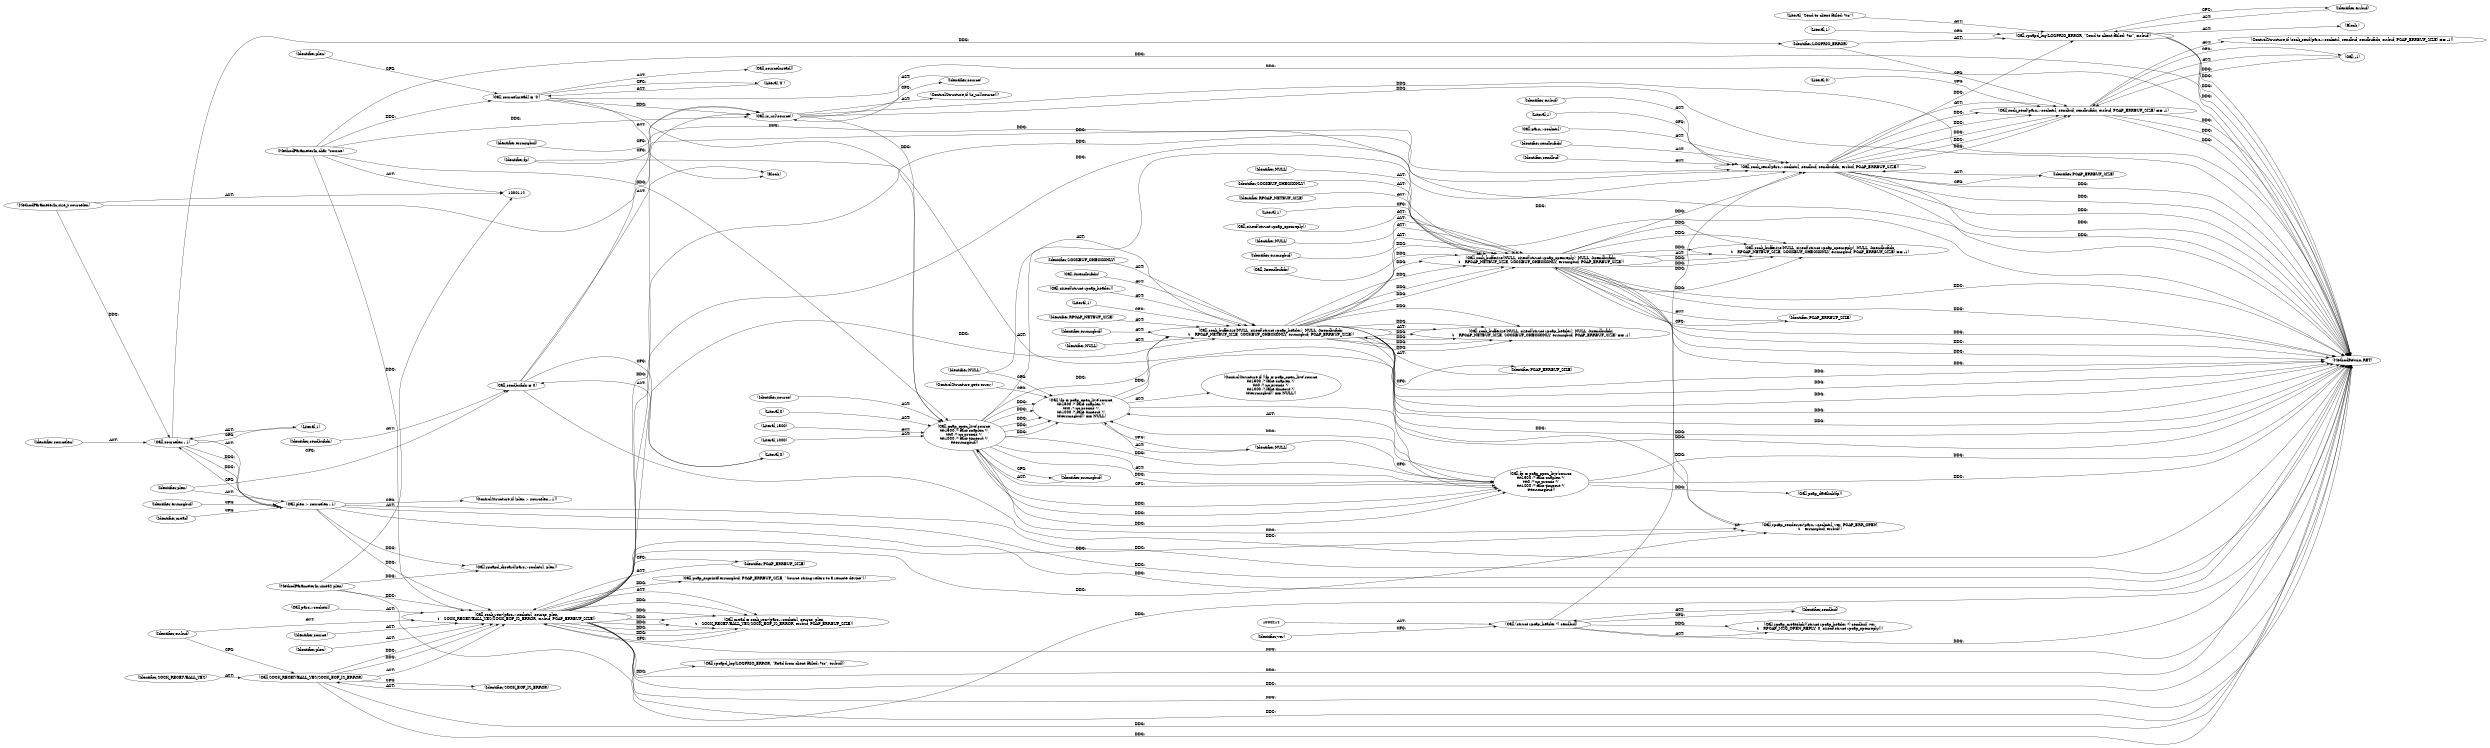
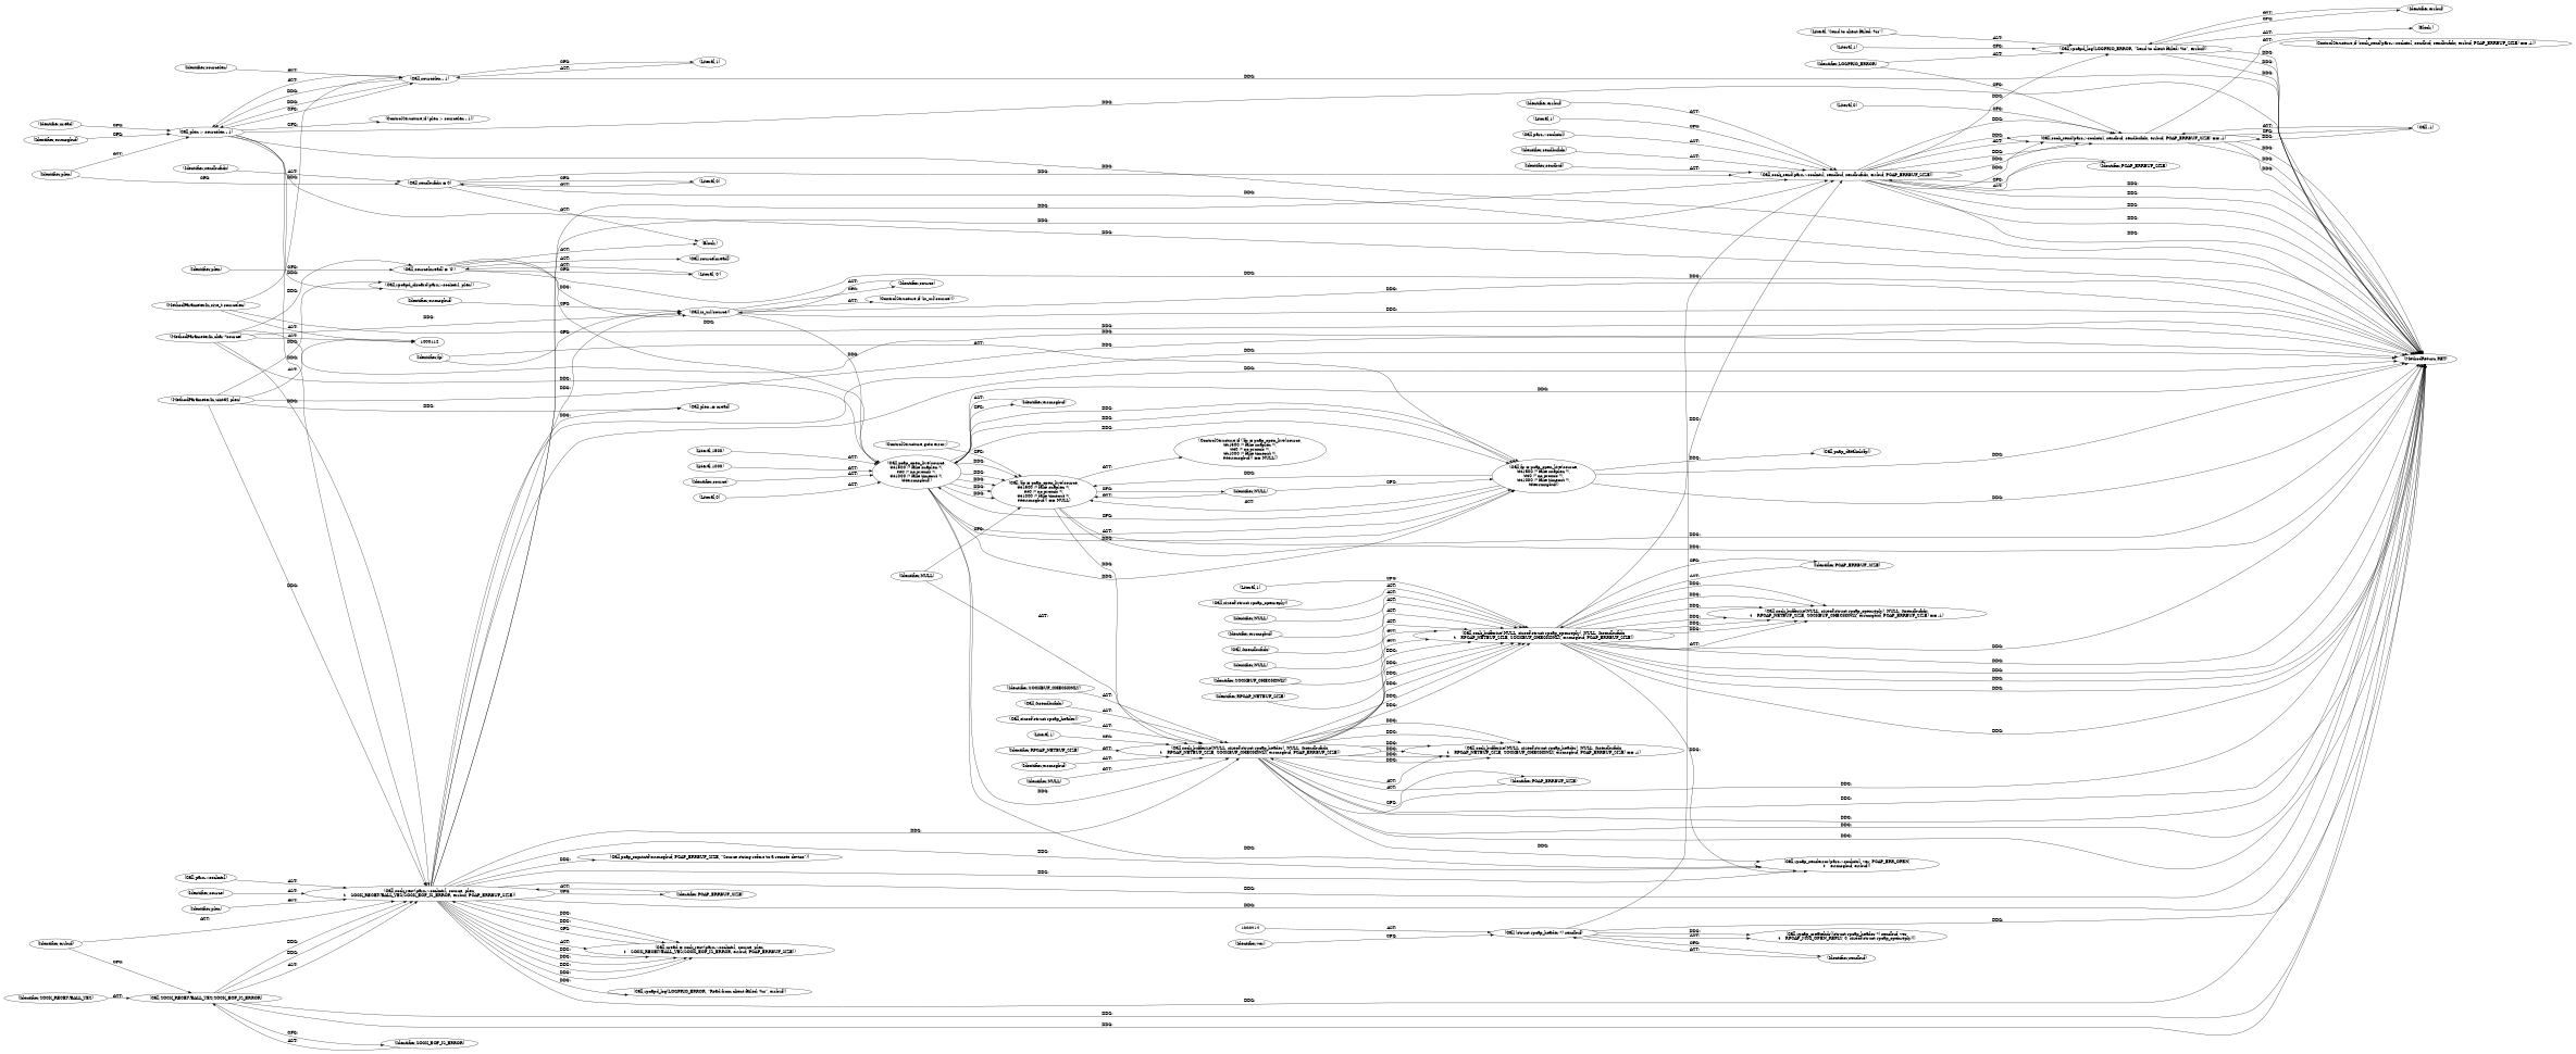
  digraph {
    rankdir=LR
    n1 [label="(Call,sock_send(pars->sockctrl, sendbuf, sendbufidx, errbuf, PCAP_ERRBUF_SIZE))"]
    n2 [label="(Call,sock_send(pars->sockctrl, sendbuf, sendbufidx, errbuf, PCAP_ERRBUF_SIZE) == -1)"]
    n3 [label="(Call,rpcapd_log(LOGPRIO_ERROR, \"Send to client failed: %s\", errbuf))"]
    n4 [label="(Identifier,PCAP_ERRBUF_SIZE)"]
    n5 [label="(MethodReturn,RET)"]
    n6 [label="(ControlStructure,if (sock_send(pars->sockctrl, sendbuf, sendbufidx, errbuf, PCAP_ERRBUF_SIZE) == -1))"]
    n7 [label="(Call,-1)"]
    n8 [label="(Block,)"]
    n9 [label="(Identifier,errbuf)"]
    n10 [label="(Call,sock_recv(pars->sockctrl, source, plen,\n\t    SOCK_RECEIVEALL_YES|SOCK_EOF_IS_ERROR, errbuf, PCAP_ERRBUF_SIZE))"]
    n11 [label="(Call,sock_bufferize(NULL, sizeof(struct rpcap_header), NULL, &sendbufidx,\n\t    RPCAP_NETBUF_SIZE, SOCKBUF_CHECKONLY, errmsgbuf, PCAP_ERRBUF_SIZE))"]
    n12 [label="(Call,is_url(source))"]
    n13 [label="(Call,rpcapd_log(LOGPRIO_ERROR, \"Read from client failed: %s\", errbuf))"]
    n14 [label="(Identifier,PCAP_ERRBUF_SIZE)"]
    n15 [label="(Call,pcap_snprintf(errmsgbuf, PCAP_ERRBUF_SIZE, \"Source string refers to a remote device\"))"]
+   n16 [label="(Call,plen -= nread)"]
    n17 [label="(Call,nread = sock_recv(pars->sockctrl, source, plen,\n\t    SOCK_RECEIVEALL_YES|SOCK_EOF_IS_ERROR, errbuf, PCAP_ERRBUF_SIZE))"]
    n18 [label="(Call,rpcap_senderror(pars->sockctrl, ver, PCAP_ERR_OPEN,\n\t    errmsgbuf, errbuf))"]
    n19 [label="(Call,sock_bufferize(NULL, sizeof(struct rpcap_openreply), NULL, &sendbufidx,\n\t    RPCAP_NETBUF_SIZE, SOCKBUF_CHECKONLY, errmsgbuf, PCAP_ERRBUF_SIZE))"]
    n20 [label="(Identifier,PCAP_ERRBUF_SIZE)"]
    n21 [label="(Call,sock_bufferize(NULL, sizeof(struct rpcap_header), NULL, &sendbufidx,\n\t    RPCAP_NETBUF_SIZE, SOCKBUF_CHECKONLY, errmsgbuf, PCAP_ERRBUF_SIZE) == -1)"]
    n22 [label="(Call,pcap_open_live(source,\n\t\t\t1500 /* fake snaplen */,\n\t\t\t0 /* no promis */,\n\t\t\t1000 /* fake timeout */,\n\t\t\terrmsgbuf))"]
    n23 [label="(Identifier,source)"]
    n24 [label="(ControlStructure,if (is_url(source)))"]
    n25 [label="(MethodParameterIn,char *source)"]
    n26 [label="(Call,source[nread] = '\0')"]
    1000112
    n28 [label="(Call,(fp = pcap_open_live(source,\n\t\t\t1500 /* fake snaplen */,\n\t\t\t0 /* no promis */,\n\t\t\t1000 /* fake timeout */,\n\t\t\terrmsgbuf)) == NULL)"]
    n29 [label="(Call,fp = pcap_open_live(source,\n\t\t\t1500 /* fake snaplen */,\n\t\t\t0 /* no promis */,\n\t\t\t1000 /* fake timeout */,\n\t\t\terrmsgbuf))"]
    n30 [label="(Identifier,errmsgbuf)"]
    n31 [label="(Block,)"]
    n32 [label="(Literal,'\0')"]
    n33 [label="(Call,source[nread])"]
    n34 [label="(Call,plen > sourcelen - 1)"]
    n35 [label="(Call,sourcelen - 1)"]
    n36 [label="(ControlStructure,if (plen > sourcelen - 1))"]
    n37 [label="(Call,rpcapd_discard(pars->sockctrl, plen))"]
    n38 [label="(Literal,1)"]
    n39 [label="(MethodParameterIn,uint32 plen)"]
    n40 [label="(MethodParameterIn,size_t sourcelen)"]
    n41 [label="(Call,SOCK_RECEIVEALL_YES|SOCK_EOF_IS_ERROR)"]
    n42 [label="(Identifier,SOCK_EOF_IS_ERROR)"]
    n43 [label="(Call,(struct rpcap_header *) sendbuf)"]
    n44 [label="(Identifier,sendbuf)"]
    n45 [label="(Call,rpcap_createhdr((struct rpcap_header *) sendbuf, ver,\n\t    RPCAP_MSG_OPEN_REPLY, 0, sizeof(struct rpcap_openreply)))"]
    n46 [label="(Call,sendbufidx = 0)"]
    n47 [label="(Literal,0)"]
    n48 [label="(Call,sock_bufferize(NULL, sizeof(struct rpcap_openreply), NULL, &sendbufidx,\n\t    RPCAP_NETBUF_SIZE, SOCKBUF_CHECKONLY, errmsgbuf, PCAP_ERRBUF_SIZE) == -1)"]
    n49 [label="(Identifier,PCAP_ERRBUF_SIZE)"]
    n50 [label="(ControlStructure,if ((fp = pcap_open_live(source,\n\t\t\t1500 /* fake snaplen */,\n\t\t\t0 /* no promis */,\n\t\t\t1000 /* fake timeout */,\n\t\t\terrmsgbuf)) == NULL))"]
    n51 [label="(Identifier,NULL)"]
    n52 [label="(Call,pcap_datalink(fp))"]
    n53 [label="(Identifier,NULL)"]
    n54 [label="(Identifier,sendbufidx)"]
    n55 [label="(Identifier,errbuf)"]
    n56 [label="(Identifier,SOCKBUF_CHECKONLY)"]
    n57 [label="(Identifier,plen)"]
    n58 [label="(Identifier,NULL)"]
    n59 [label="(Identifier,SOCKBUF_CHECKONLY)"]
    n60 [label="(Identifier,RPCAP_NETBUF_SIZE)"]
    n61 [label="(Call,pars->sockctrl)"]
    n62 [label="(Literal,1)"]
    n63 [label="(Call,&sendbufidx)"]
    n64 [label="(Call,sizeof(struct rpcap_openreply))"]
    n65 [label="(Identifier,fp)"]
    n66 [label="(Literal,1500)"]
    n67 [label="(Identifier,NULL)"]
    n68 [label="(Identifier,errmsgbuf)"]
    n69 [label="(Identifier,errmsgbuf)"]
    n70 [label="(Call,&sendbufidx)"]
    n71 [label="(Identifier,sourcelen)"]
    n72 [label="(Literal,1)"]
    n73 [label="(Call,pars->sockctrl)"]
    n74 [label="(Literal,\"Send to client failed: %s\")"]
    n75 [label="(Identifier,errmsgbuf)"]
    n76 [label="(Literal,1)"]
    n77 [label="(Call,sizeof(struct rpcap_header))"]
    n78 [label="(Literal,1)"]
    n79 [label="(Identifier,errbuf)"]
    n80 [label="(Identifier,source)"]
    n81 [label="(ControlStructure,goto error;)"]
    n82 [label="(Identifier,RPCAP_NETBUF_SIZE)"]
    n83 [label="(Literal,1000)"]
    n84 [label="(Identifier,sendbufidx)"]
    n85 [label="(Identifier,errmsgbuf)"]
    n86 [label="(Identifier,ver)"]
    n87 [label="(Identifier,LOGPRIO_ERROR)"]
    n88 [label="(Identifier,sendbuf)"]
    n89 [label="(Identifier,NULL)"]
    n90 [label="(Identifier,plen)"]
    n91 [label="(Identifier,plen)"]
    n92 [label="(Identifier,source)"]
    n93 [label="(Identifier,nread)"]
    n94 [label="(Literal,0)"]
    n95 [label="(Identifier,SOCK_RECEIVEALL_YES)"]
    n96 [label="(Literal,0)"]
    1000214
    n1 -> n2 [label="AST: "]
    n1 -> n2 [label="DDG: "]
    n1 -> n2 [label="DDG: "]
    n1 -> n2 [label="DDG: "]
    n1 -> n2 [label="DDG: "]
    n1 -> n2 [label="DDG: "]
    n1 -> n3 [label="DDG: "]
    n1 -> n4 [label="CFG: "]
    n1 -> n5 [label="DDG: "]
    n1 -> n5 [label="DDG: "]
    n1 -> n5 [label="DDG: "]
    n1 -> n5 [label="DDG: "]
    n1 -> n5 [label="DDG: "]
    n2 -> n5 [label="DDG: "]
    n2 -> n5 [label="DDG: "]
    n2 -> n5 [label="DDG: "]
    n2 -> n6 [label="AST: "]
    n2 -> n7 [label="CFG: "]
    n3 -> n5 [label="DDG: "]
    n3 -> n5 [label="DDG: "]
    n3 -> n5 [label="DDG: "]
    n3 -> n8 [label="AST: "]
    n3 -> n9 [label="CFG: "]
    n4 -> n1 [label="AST: "]
    n7 -> n2 [label="AST: "]
    n7 -> n2 [label="DDG: "]
    n9 -> n3 [label="AST: "]
    n10 -> n1 [label="DDG: "]
    n10 -> n1 [label="DDG: "]
    n10 -> n5 [label="DDG: "]
    n10 -> n5 [label="DDG: "]
    n10 -> n5 [label="DDG: "]
    n10 -> n5 [label="DDG: "]
    n10 -> n5 [label="DDG: "]
    n10 -> n11 [label="DDG: "]
    n10 -> n12 [label="DDG: "]
    n10 -> n13 [label="DDG: "]
    n10 -> n14 [label="CFG: "]
    n10 -> n15 [label="DDG: "]
+   n10 -> n16 [label="DDG: "]
    n10 -> n17 [label="AST: "]
    n10 -> n17 [label="DDG: "]
    n10 -> n17 [label="DDG: "]
    n10 -> n17 [label="DDG: "]
    n10 -> n17 [label="DDG: "]
    n10 -> n17 [label="DDG: "]
    n10 -> n17 [label="DDG: "]
    n10 -> n18 [label="DDG: "]
    n10 -> n18 [label="DDG: "]
    n11 -> n5 [label="DDG: "]
    n11 -> n5 [label="DDG: "]
    n11 -> n5 [label="DDG: "]
    n11 -> n5 [label="DDG: "]
    n11 -> n5 [label="DDG: "]
    n11 -> n18 [label="DDG: "]
    n11 -> n19 [label="DDG: "]
    n11 -> n19 [label="DDG: "]
    n11 -> n19 [label="DDG: "]
    n11 -> n19 [label="DDG: "]
    n11 -> n19 [label="DDG: "]
    n11 -> n19 [label="DDG: "]
    n11 -> n20 [label="CFG: "]
    n11 -> n21 [label="AST: "]
    n11 -> n21 [label="DDG: "]
    n11 -> n21 [label="DDG: "]
    n11 -> n21 [label="DDG: "]
    n11 -> n21 [label="DDG: "]
    n11 -> n21 [label="DDG: "]
    n11 -> n21 [label="DDG: "]
    n12 -> n5 [label="DDG: "]
    n12 -> n5 [label="DDG: "]
    n12 -> n22 [label="DDG: "]
    n12 -> n23 [label="CFG: "]
    n12 -> n24 [label="AST: "]
    n14 -> n10 [label="AST: "]
    n17 -> n10 [label="CFG: "]
    n19 -> n1 [label="DDG: "]
    n19 -> n5 [label="DDG: "]
    n19 -> n5 [label="DDG: "]
    n19 -> n5 [label="DDG: "]
    n19 -> n5 [label="DDG: "]
    n19 -> n5 [label="DDG: "]
    n19 -> n5 [label="DDG: "]
    n19 -> n18 [label="DDG: "]
    n19 -> n48 [label="AST: "]
    n19 -> n48 [label="DDG: "]
    n19 -> n48 [label="DDG: "]
    n19 -> n48 [label="DDG: "]
    n19 -> n48 [label="DDG: "]
    n19 -> n48 [label="DDG: "]
    n19 -> n48 [label="DDG: "]
    n19 -> n49 [label="CFG: "]
    n20 -> n11 [label="AST: "]
    n22 -> n5 [label="DDG: "]
    n22 -> n11 [label="DDG: "]
    n22 -> n18 [label="DDG: "]
    n22 -> n28 [label="DDG: "]
    n22 -> n28 [label="DDG: "]
    n22 -> n28 [label="DDG: "]
    n22 -> n28 [label="DDG: "]
    n22 -> n28 [label="DDG: "]
    n22 -> n29 [label="AST: "]
    n22 -> n29 [label="DDG: "]
    n22 -> n29 [label="DDG: "]
    n22 -> n29 [label="DDG: "]
    n22 -> n29 [label="DDG: "]
    n22 -> n29 [label="DDG: "]
    n22 -> n30 [label="CFG: "]
    n23 -> n12 [label="AST: "]
    n25 -> n5 [label="DDG: "]
    n25 -> n10 [label="DDG: "]
    n25 -> n12 [label="DDG: "]
    n25 -> n22 [label="DDG: "]
    n25 -> n26 [label="DDG: "]
    n25 -> 1000112 [label="AST: "]
    n26 -> n5 [label="DDG: "]
    n26 -> n12 [label="DDG: "]
    n26 -> n22 [label="DDG: "]
    n26 -> n31 [label="AST: "]
    n26 -> n32 [label="CFG: "]
    n26 -> n33 [label="AST: "]
    n28 -> n5 [label="DDG: "]
    n28 -> n5 [label="DDG: "]
    n28 -> n11 [label="DDG: "]
    n28 -> n50 [label="AST: "]
    n28 -> n51 [label="CFG: "]
    n29 -> n5 [label="DDG: "]
    n29 -> n5 [label="DDG: "]
    n29 -> n22 [label="CFG: "]
    n29 -> n28 [label="AST: "]
    n29 -> n28 [label="DDG: "]
    n29 -> n52 [label="DDG: "]
    n30 -> n22 [label="AST: "]
    n32 -> n26 [label="AST: "]
    n34 -> n5 [label="DDG: "]
    n34 -> n5 [label="DDG: "]
    n34 -> n5 [label="DDG: "]
    n34 -> n10 [label="DDG: "]
    n34 -> n35 [label="CFG: "]
    n34 -> n36 [label="CFG: "]
    n34 -> n37 [label="DDG: "]
-   n35 -> n87 [label="DDG: "]
+   n35 -> n5 [label="DDG: "]
    n35 -> n34 [label="AST: "]
    n35 -> n34 [label="DDG: "]
    n35 -> n34 [label="DDG: "]
    n35 -> n38 [label="CFG: "]
    n38 -> n35 [label="AST: "]
    n39 -> n5 [label="DDG: "]
    n39 -> n10 [label="DDG: "]
+   n39 -> n16 [label="DDG: "]
    n39 -> 1000112 [label="AST: "]
    n39 -> n37 [label="DDG: "]
    n40 -> n5 [label="DDG: "]
    n40 -> 1000112 [label="AST: "]
    n40 -> n35 [label="DDG: "]
    n41 -> n5 [label="DDG: "]
    n41 -> n5 [label="DDG: "]
    n41 -> n10 [label="AST: "]
    n41 -> n10 [label="DDG: "]
    n41 -> n10 [label="DDG: "]
    n41 -> n42 [label="CFG: "]
    n42 -> n41 [label="AST: "]
    n43 -> n1 [label="DDG: "]
    n43 -> n5 [label="DDG: "]
    n43 -> n44 [label="CFG: "]
    n43 -> n45 [label="AST: "]
    n43 -> n45 [label="DDG: "]
    n44 -> n43 [label="AST: "]
    n46 -> n1 [label="DDG: "]
    n46 -> n5 [label="DDG: "]
    n46 -> n31 [label="AST: "]
    n46 -> n47 [label="CFG: "]
    n47 -> n46 [label="AST: "]
    n49 -> n19 [label="AST: "]
    n51 -> n28 [label="AST: "]
    n51 -> n29 [label="CFG: "]
    n53 -> n19 [label="AST: "]
    n54 -> n46 [label="AST: "]
    n55 -> n1 [label="AST: "]
    n56 -> n11 [label="AST: "]
    n57 -> n34 [label="AST: "]
    n57 -> n46 [label="CFG: "]
    n58 -> n11 [label="AST: "]
    n58 -> n28 [label="CFG: "]
    n59 -> n19 [label="AST: "]
    n60 -> n19 [label="AST: "]
    n61 -> n10 [label="AST: "]
    n62 -> n19 [label="CFG: "]
    n63 -> n11 [label="AST: "]
    n64 -> n19 [label="AST: "]
    n65 -> n12 [label="CFG: "]
    n65 -> n29 [label="AST: "]
    n66 -> n22 [label="AST: "]
    n67 -> n19 [label="AST: "]
    n68 -> n19 [label="AST: "]
    n69 -> n12 [label="CFG: "]
    n70 -> n19 [label="AST: "]
    n71 -> n35 [label="AST: "]
    n72 -> n1 [label="CFG: "]
    n73 -> n1 [label="AST: "]
    n74 -> n3 [label="AST: "]
    n75 -> n34 [label="CFG: "]
    n76 -> n3 [label="CFG: "]
    n77 -> n11 [label="AST: "]
    n78 -> n11 [label="CFG: "]
    n79 -> n10 [label="AST: "]
    n79 -> n41 [label="CFG: "]
    n80 -> n10 [label="AST: "]
    n81 -> n28 [label="CFG: "]
    n82 -> n11 [label="AST: "]
    n83 -> n22 [label="AST: "]
    n84 -> n1 [label="AST: "]
    n85 -> n11 [label="AST: "]
    n86 -> n43 [label="CFG: "]
    n87 -> n2 [label="CFG: "]
    n87 -> n3 [label="AST: "]
    n88 -> n1 [label="AST: "]
    n89 -> n11 [label="AST: "]
    n90 -> n26 [label="CFG: "]
    n91 -> n10 [label="AST: "]
    n92 -> n22 [label="AST: "]
    n93 -> n34 [label="CFG: "]
    n94 -> n2 [label="CFG: "]
    n95 -> n41 [label="AST: "]
    n96 -> n22 [label="AST: "]
    1000214 -> n43 [label="AST: "]
  }
